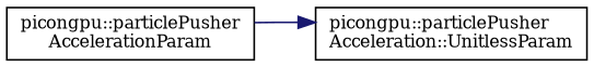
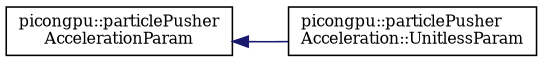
  digraph {
    rankdir=LR
    fontname="DejaVu Serif"
    node [color=black fillcolor=white fontname="DejaVu Serif" fontsize=10 shape=record style=filled]
    n1 [height=0.2 label="picongpu::particlePusher\lAccelerationParam" width=0.4]
    n2 [height=0.2 label="picongpu::particlePusher\lAcceleration::UnitlessParam" width=0.4]
-   n2 -> n1 [color=midnightblue dir=back fontname="DejaVu Serif" fontsize=10 labelfontname=Helvetica labelfontsize=10 style=solid]
+   n1 -> n2 [color=midnightblue dir=back fontname="DejaVu Serif" fontsize=10 labelfontname=Helvetica labelfontsize=10 style=solid]
  }
